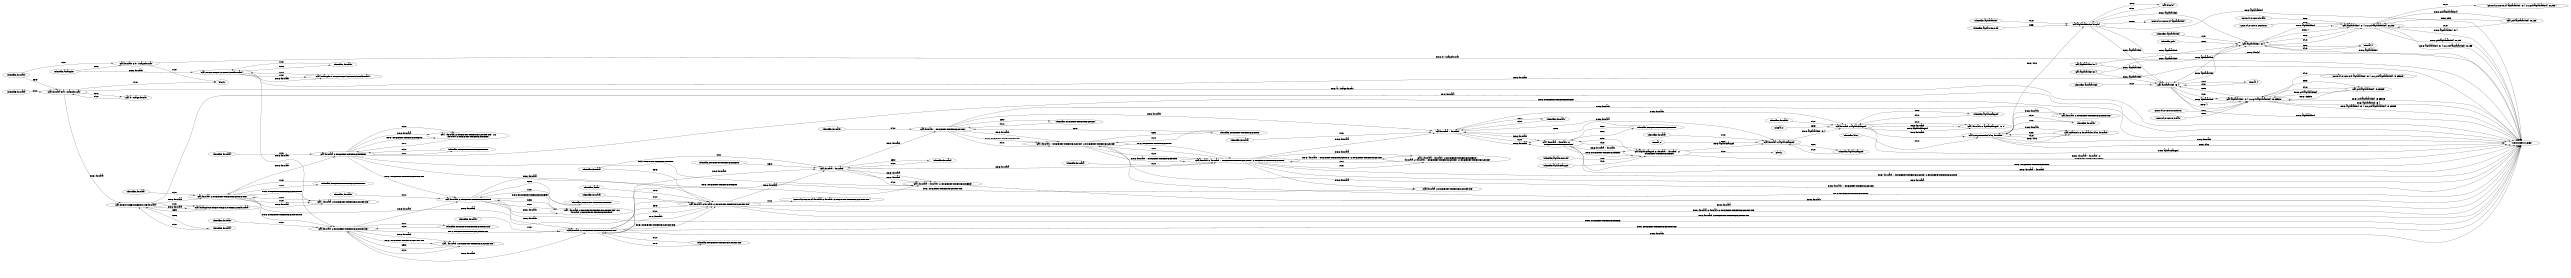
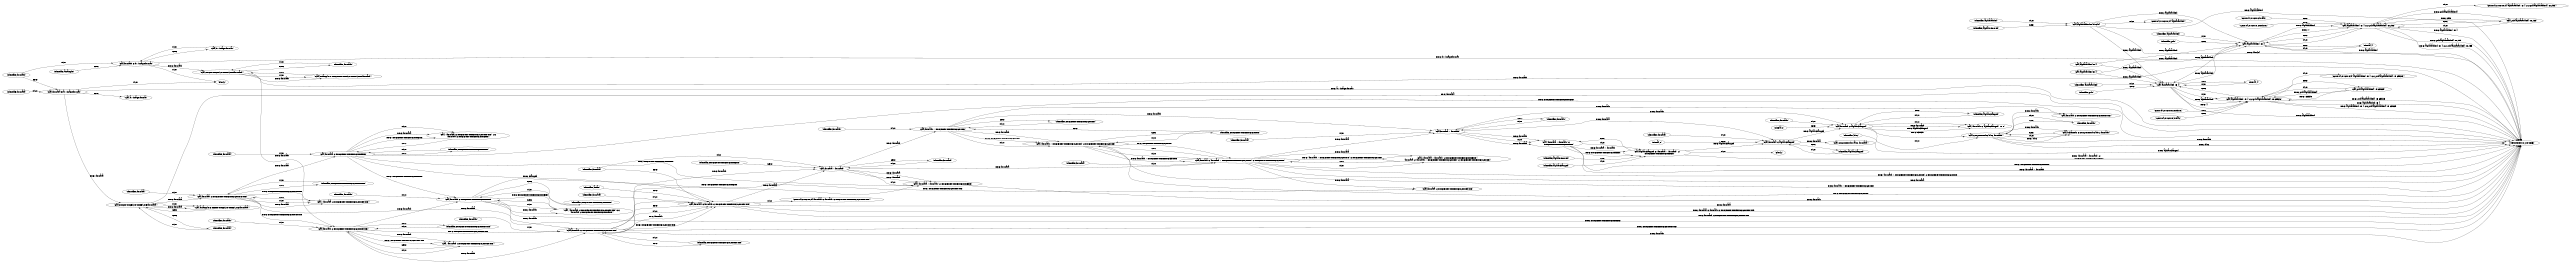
  digraph {
    rankdir=LR
    n1 [label="(Call,alpha_added = bloc[0])"]
    n2 [label="(Call,alpha_added != 4)"]
    n3 [label="(Call,alpha_added != 4)"]
    n4 [label="(ControlStructure,if (alpha_added))"]
-   n5 [label="(Call,bloc[0])"]
-   n6 [label="(MethodReturn,RET)"]
+   n6 [label="(MethodReturn,SAMPLE)"]
    n7 [label="(Call,alpha_added != 4 && pub[alpha_added] != 65535)"]
    n8 [label="(Literal,4)"]
    n9 [label="(Call,alpha_added != 4 && psb[alpha_added] != 255)"]
    n10 [label="(Literal,4)"]
    n11 [label="(Call,component_loc(bloc, formatb))"]
    n12 [label="(Call,formatb & PNG_FORMAT_FLAG_COLORMAP)"]
-   n13 [label="(Call,bchannels = formata_loc(bloc, formatb))"]
+   n13 [label="(Call,bchannels = component_loc(bloc, formatb))"]
    n14 [label="(Identifier,formatb)"]
    n15 [label="(Call,formatb & alpha_changed)"]
    n16 [label="(Call,(formatb & alpha_changed) != 0)"]
    n17 [label="(Identifier,alpha_changed)"]
    n18 [label="(Call,formata ^ formatb)"]
    n19 [label="(Call,formata & alpha_changed)"]
    n20 [label="(Call,(formata ^ formatb) &\n         PNG_FORMAT_FLAG_ALPHA)"]
    n21 [label="(Identifier,formatb)"]
+   n22 [label="(Call,component_loc(aloc, formata))"]
    n23 [label="(Identifier,alpha_changed)"]
    n24 [label="(Call,alpha_changed = (formata ^ formatb) &\n         PNG_FORMAT_FLAG_ALPHA)"]
-   n25 [label="(Identifier,PNG_FORMAT_FLAG_ALPHA)"]
    n26 [label="(Call,formata & (formatb ^ PNG_FORMAT_FLAG_COLOR) & PNG_FORMAT_FLAG_COLOR)"]
    n27 [label="(Call,(formatb ^ PNG_FORMAT_FLAG_COLOR) & PNG_FORMAT_FLAG_COLOR)"]
    n28 [label="(Call,((formata ^ formatb) & PNG_FORMAT_FLAG_LINEAR) |\n (formata & (formatb ^ PNG_FORMAT_FLAG_COLOR) & PNG_FORMAT_FLAG_COLOR))"]
    n29 [label="(Call,formata & PNG_FORMAT_FLAG_COLORMAP)"]
    n30 [label="(Identifier,PNG_FORMAT_FLAG_COLOR)"]
    n31 [label="(Call,formata ^ formatb)"]
    n32 [label="(Call,formatb ^ PNG_FORMAT_FLAG_COLOR)"]
    n33 [label="(Call,(formata ^ formatb) & PNG_FORMAT_FLAG_LINEAR)"]
    n34 [label="(Identifier,formatb)"]
    n35 [label="(Identifier,PNG_FORMAT_FLAG_COLOR)"]
    n36 [label="(Call,formata & formatb & PNG_FORMAT_FLAG_COLORMAP)"]
    n37 [label="(Call,formatb & PNG_FORMAT_FLAG_COLORMAP)"]
    n38 [label="(ControlStructure,if (formata & formatb & PNG_FORMAT_FLAG_COLORMAP))"]
    n39 [label="(Identifier,PNG_FORMAT_FLAG_COLORMAP)"]
    n40 [label="(Call,formata & PNG_FORMAT_FLAG_COLORMAP)"]
    n41 [label="(Call,formata & PNG_FORMAT_FLAG_LINEAR)"]
    n42 [label="(Call,formatb & PNG_FORMAT_FLAG_COLORMAP)"]
    n43 [label="(Identifier,PNG_FORMAT_FLAG_COLORMAP)"]
    n44 [label="(Call,!(formata & PNG_FORMAT_FLAG_COLORMAP))"]
    n45 [label="(Call,formatb & PNG_FORMAT_FLAG_LINEAR)"]
    n46 [label="(Identifier,PNG_FORMAT_FLAG_LINEAR)"]
    n47 [label="(Call,!(formata & PNG_FORMAT_FLAG_COLORMAP) &&\n (formata & PNG_FORMAT_FLAG_LINEAR))"]
    n48 [label="(Call,!(formatb & PNG_FORMAT_FLAG_COLORMAP))"]
    n49 [label="(Identifier,PNG_FORMAT_FLAG_COLORMAP)"]
-   n50 [label="(Call,PNG_IMAGE_LINEAR_SIZE(formata))"]
+   n50 [label="(Call,PNG_IMAGE_SAMPLE_SIZE(formata))"]
    n51 [label="(Identifier,formata)"]
-   n52 [label="(Call,a_sample = PNG_IMAGE_SAMPLE_SIZE(formata))"]
+   n52 [label="(Call,a_sample = RET_IMAGE_SAMPLE_SIZE(formata))"]
    n53 [label="(Call,formata = a->image.format)"]
    n54 [label="(Block,)"]
    n55 [label="(Call,a->image.format)"]
    n56 [label="(Call,!(formatb & PNG_FORMAT_FLAG_COLORMAP) &&\n (formatb & PNG_FORMAT_FLAG_LINEAR))"]
    n57 [label="(Identifier,PNG_FORMAT_FLAG_LINEAR)"]
    n58 [label="(Call,PNG_IMAGE_SAMPLE_SIZE(formatb))"]
-   n59 [label="(Call,b_sample = PNG_IMAGE_SAMPLE_SIZE(formatb))"]
+   n59 [label="(Call,b_sample = PNG_FORMAT_SAMPLE_SIZE(formatb))"]
    n60 [label="(Identifier,formatb)"]
    n61 [label="(Call,formatb = b->image.format)"]
+   n62 [label="(Call,b->image.format)"]
    n63 [label="(Block,)"]
    n64 [label="(Call,pub[alpha_added] != 65535)"]
    n65 [label="(ControlStructure,if (alpha_added != 4 && pub[alpha_added] != 65535))"]
    n66 [label="(Call,psb[alpha_added] != 255)"]
    n67 [label="(ControlStructure,if (alpha_added != 4 && psb[alpha_added] != 255))"]
    n68 [label="(ControlStructure,break;)"]
    n69 [label="(ControlStructure,continue;)"]
    n70 [label="(Identifier,formata)"]
    n71 [label="(Identifier,PNG_FORMAT_FLAG_LINEAR)"]
    n72 [label="(Identifier,alpha_added)"]
    n73 [label="(Identifier,formatb)"]
    n74 [label="(Identifier,formata)"]
+   n75 [label="(Identifier,pub)"]
    n76 [label="(Identifier,formatb)"]
    n77 [label="(Identifier,formatb)"]
    n78 [label="(Identifier,formata)"]
    n79 [label="(Identifier,formata)"]
    n80 [label="(Identifier,formata)"]
    n81 [label="(Identifier,formata)"]
    n82 [label="(ControlStructure,break;)"]
    n83 [label="(Literal,0)"]
    n84 [label="(Identifier,formatb)"]
    n85 [label="(Identifier,formatb)"]
    n86 [label="(Identifier,alpha_added)"]
    n87 [label="(Identifier,bloc)"]
    n88 [label="(Identifier,amax)"]
    n89 [label="(Identifier,formata)"]
    n90 [label="(Call,alpha_added = 4)"]
    n91 [label="(Call,alpha_added = 4)"]
    n92 [label="(ControlStructure,continue;)"]
    n93 [label="(Identifier,alpha_added)"]
    n94 [label="(Identifier,formata)"]
    n95 [label="(Identifier,a_sample)"]
    n96 [label="(Identifier,alpha_removed)"]
    n97 [label="(Identifier,alpha_changed)"]
    n98 [label="(Identifier,alpha_removed)"]
    n99 [label="(Literal,0)"]
    n100 [label="(Identifier,formatb)"]
    n101 [label="(Identifier,psb)"]
    n1 -> n2 [label="DDG: alpha_added"]
    n1 -> n3 [label="DDG: alpha_added"]
-   n1 -> n4 [label="FLAG: "]
-   n1 -> n5 [label="CFG: "]
+   n1 -> n4 [label="AST: "]
    n1 -> n6 [label="DDG: alpha_added"]
    n1 -> n6 [label="DDG: bloc[0]"]
    n2 -> n3 [label="DDG: alpha_added"]
    n2 -> n6 [label="DDG: alpha_added"]
    n2 -> n7 [label="AST: "]
    n2 -> n7 [label="DDG: alpha_added"]
    n2 -> n7 [label="DDG: 4"]
    n2 -> n8 [label="CFG: "]
    n3 -> n2 [label="DDG: alpha_added"]
    n3 -> n6 [label="DDG: alpha_added"]
    n3 -> n9 [label="AST: "]
    n3 -> n9 [label="DDG: alpha_added"]
    n3 -> n9 [label="DDG: 4"]
    n3 -> n10 [label="CFG: "]
-   n5 -> n1 [label="AST: "]
    n7 -> n2 [label="CFG: "]
    n7 -> n6 [label="DDG: alpha_added != 4"]
    n7 -> n6 [label="DDG: alpha_added != 4 && pub[alpha_added] != 65535"]
    n7 -> n6 [label="DDG: pub[alpha_added] != 65535"]
    n7 -> n64 [label="CFG: "]
    n7 -> n65 [label="AST: "]
    n8 -> n2 [label="AST: "]
    n9 -> n3 [label="CFG: "]
    n9 -> n6 [label="DDG: alpha_added != 4"]
    n9 -> n6 [label="DDG: psb[alpha_added] != 255"]
    n9 -> n6 [label="DDG: alpha_added != 4 && psb[alpha_added] != 255"]
+   n9 -> n66 [label="CFG: "]
    n9 -> n67 [label="AST: "]
    n10 -> n3 [label="AST: "]
-   n11 -> n1 [label="DDG: bloc"]
    n11 -> n6 [label="DDG: formatb"]
    n11 -> n6 [label="DDG: bloc"]
    n11 -> n12 [label="DDG: formatb"]
    n11 -> n13 [label="AST: "]
    n11 -> n13 [label="DDG: bloc"]
    n11 -> n13 [label="DDG: formatb"]
    n11 -> n14 [label="CFG: "]
    n13 -> n11 [label="CFG: "]
    n14 -> n11 [label="AST: "]
    n15 -> n6 [label="DDG: alpha_changed"]
-   n15 -> n11 [label="DDG: formatb"]
+   n15 -> n11 [label="DDG: 65535"]
    n15 -> n16 [label="AST: "]
    n15 -> n16 [label="DDG: formatb"]
    n15 -> n16 [label="DDG: alpha_changed"]
    n15 -> n17 [label="CFG: "]
    n17 -> n15 [label="AST: "]
    n18 -> n15 [label="DDG: formatb"]
    n18 -> n19 [label="DDG: formata"]
    n18 -> n20 [label="AST: "]
    n18 -> n20 [label="DDG: formata"]
    n18 -> n20 [label="DDG: formatb"]
    n18 -> n21 [label="CFG: "]
-   n19 -> n15 [label="DDG: alpha_added != 4"]
+   n19 -> n15 [label="DDG: alpha_changed"]
+   n19 -> n22 [label="DDG: formata"]
    n19 -> n23 [label="CFG: "]
    n20 -> n6 [label="DDG: PNG_FORMAT_FLAG_ALPHA"]
    n20 -> n6 [label="DDG: formata ^ formatb"]
    n20 -> n24 [label="AST: "]
    n20 -> n24 [label="DDG: formata ^ formatb"]
    n20 -> n24 [label="DDG: PNG_FORMAT_FLAG_ALPHA"]
-   n20 -> n25 [label="CFG: "]
    n21 -> n18 [label="AST: "]
    n23 -> n19 [label="AST: "]
    n24 -> n6 [label="DDG: (formata ^ formatb) &\n         PNG_FORMAT_FLAG_ALPHA"]
    n24 -> n19 [label="DDG: alpha_changed"]
    n24 -> n20 [label="CFG: "]
    n24 -> n63 [label="AST: "]
-   n25 -> n18 [label="CFG: "]
-   n25 -> n20 [label="AST: "]
    n26 -> n6 [label="DDG: formata"]
    n26 -> n6 [label="DDG: (formatb ^ PNG_FORMAT_FLAG_COLOR) & PNG_FORMAT_FLAG_COLOR"]
    n26 -> n18 [label="DDG: formata"]
    n26 -> n27 [label="CFG: "]
    n26 -> n28 [label="AST: "]
    n26 -> n28 [label="DDG: formata"]
    n26 -> n28 [label="DDG: (formatb ^ PNG_FORMAT_FLAG_COLOR) & PNG_FORMAT_FLAG_COLOR"]
    n26 -> n29 [label="DDG: formata"]
    n27 -> n6 [label="DDG: formatb ^ PNG_FORMAT_FLAG_COLOR"]
    n27 -> n6 [label="DDG: PNG_FORMAT_FLAG_COLOR"]
    n27 -> n26 [label="AST: "]
    n27 -> n26 [label="DDG: formatb ^ PNG_FORMAT_FLAG_COLOR"]
    n27 -> n26 [label="DDG: PNG_FORMAT_FLAG_COLOR"]
    n27 -> n30 [label="CFG: "]
    n28 -> n26 [label="CFG: "]
    n30 -> n27 [label="AST: "]
    n30 -> n32 [label="CFG: "]
    n31 -> n26 [label="DDG: formata"]
    n31 -> n32 [label="DDG: formatb"]
    n31 -> n33 [label="AST: "]
    n31 -> n33 [label="DDG: formata"]
    n31 -> n33 [label="DDG: formatb"]
    n31 -> n34 [label="CFG: "]
    n32 -> n12 [label="DDG: formatb"]
    n32 -> n18 [label="DDG: formatb"]
    n32 -> n27 [label="AST: "]
    n32 -> n27 [label="DDG: formatb"]
    n32 -> n27 [label="DDG: PNG_FORMAT_FLAG_COLOR"]
    n32 -> n35 [label="CFG: "]
    n33 -> n6 [label="DDG: formatb"]
    n34 -> n31 [label="AST: "]
    n35 -> n32 [label="AST: "]
    n36 -> n6 [label="DDG: formata"]
    n36 -> n6 [label="DDG: formata & formatb & PNG_FORMAT_FLAG_COLORMAP"]
    n36 -> n6 [label="DDG: formatb & PNG_FORMAT_FLAG_COLORMAP"]
    n36 -> n31 [label="DDG: formata"]
    n36 -> n37 [label="CFG: "]
    n36 -> n38 [label="AST: "]
    n37 -> n6 [label="DDG: PNG_FORMAT_FLAG_COLORMAP"]
    n37 -> n6 [label="DDG: formatb"]
    n37 -> n29 [label="DDG: PNG_FORMAT_FLAG_COLORMAP"]
    n37 -> n31 [label="DDG: formatb"]
    n37 -> n36 [label="AST: "]
    n37 -> n36 [label="DDG: formatb"]
    n37 -> n36 [label="DDG: PNG_FORMAT_FLAG_COLORMAP"]
    n37 -> n39 [label="CFG: "]
    n39 -> n37 [label="AST: "]
    n40 -> n36 [label="DDG: formata"]
    n40 -> n41 [label="DDG: formata"]
    n40 -> n42 [label="DDG: PNG_FORMAT_FLAG_COLORMAP"]
    n40 -> n43 [label="CFG: "]
    n40 -> n44 [label="AST: "]
    n40 -> n44 [label="DDG: formata"]
    n40 -> n44 [label="DDG: PNG_FORMAT_FLAG_COLORMAP"]
    n41 -> n6 [label="DDG: PNG_FORMAT_FLAG_LINEAR"]
    n41 -> n33 [label="DDG: PNG_FORMAT_FLAG_LINEAR"]
-   n41 -> n36 [label="DDG: formata"]
-   n41 -> n45 [label="DDG: PNG_FORMAT_FLAG_COLORMAP"]
+   n41 -> n36 [label="DDG: changed"]
+   n41 -> n45 [label="DDG: PNG_FORMAT_FLAG_LINEAR"]
    n41 -> n46 [label="CFG: "]
    n41 -> n47 [label="AST: "]
    n41 -> n47 [label="DDG: formata"]
    n41 -> n47 [label="DDG: PNG_FORMAT_FLAG_LINEAR"]
    n42 -> n37 [label="DDG: formatb"]
    n42 -> n37 [label="DDG: PNG_FORMAT_FLAG_COLORMAP"]
    n42 -> n45 [label="DDG: formatb"]
    n42 -> n48 [label="AST: "]
    n42 -> n48 [label="DDG: formatb"]
    n42 -> n48 [label="DDG: PNG_FORMAT_FLAG_COLORMAP"]
    n42 -> n49 [label="CFG: "]
    n43 -> n40 [label="AST: "]
    n44 -> n40 [label="CFG: "]
    n45 -> n6 [label="DDG: PNG_FORMAT_FLAG_LINEAR"]
    n45 -> n33 [label="DDG: PNG_FORMAT_FLAG_LINEAR"]
    n45 -> n37 [label="DDG: formatb"]
    n45 -> n56 [label="AST: "]
    n45 -> n56 [label="DDG: formatb"]
    n45 -> n56 [label="DDG: PNG_FORMAT_FLAG_LINEAR"]
    n45 -> n57 [label="CFG: "]
    n46 -> n41 [label="AST: "]
    n47 -> n41 [label="CFG: "]
    n48 -> n42 [label="CFG: "]
    n49 -> n42 [label="AST: "]
    n50 -> n6 [label="DDG: formata"]
    n50 -> n40 [label="DDG: formata"]
    n50 -> n51 [label="CFG: "]
    n50 -> n52 [label="AST: "]
    n50 -> n52 [label="DDG: formata"]
    n51 -> n50 [label="AST: "]
    n52 -> n50 [label="CFG: "]
    n53 -> n6 [label="DDG: a->image.format"]
    n53 -> n50 [label="DDG: formata"]
    n53 -> n54 [label="AST: "]
    n53 -> n55 [label="CFG: "]
-   n55 -> n53 [label="AST: "]
    n56 -> n45 [label="CFG: "]
    n57 -> n45 [label="AST: "]
    n58 -> n6 [label="DDG: formatb"]
    n58 -> n42 [label="DDG: formatb"]
    n58 -> n59 [label="AST: "]
    n58 -> n59 [label="DDG: formatb"]
    n58 -> n60 [label="CFG: "]
    n59 -> n58 [label="CFG: "]
    n60 -> n58 [label="AST: "]
    n61 -> n6 [label="DDG: b->image.format"]
    n61 -> n54 [label="AST: "]
-   n95 -> n58 [label="DDG: formatb"]
+   n61 -> n58 [label="DDG: formatb"]
+   n61 -> n62 [label="CFG: "]
+   n62 -> n61 [label="AST: "]
    n64 -> n7 [label="AST: "]
    n64 -> n7 [label="DDG: pub[alpha_added]"]
    n64 -> n7 [label="DDG: 65535"]
    n66 -> n9 [label="AST: "]
    n66 -> n9 [label="DDG: psb[alpha_added]"]
    n66 -> n9 [label="DDG: 255"]
    n68 -> n9 [label="CFG: "]
    n69 -> n9 [label="CFG: "]
    n70 -> n19 [label="AST: "]
    n71 -> n31 [label="CFG: "]
    n72 -> n1 [label="AST: "]
    n73 -> n32 [label="AST: "]
    n74 -> n31 [label="AST: "]
    n74 -> n36 [label="CFG: "]
+   n75 -> n2 [label="CFG: "]
    n76 -> n42 [label="AST: "]
    n77 -> n53 [label="CFG: "]
    n77 -> n61 [label="AST: "]
    n78 -> n40 [label="AST: "]
    n79 -> n53 [label="AST: "]
    n80 -> n41 [label="AST: "]
    n81 -> n18 [label="AST: "]
    n82 -> n7 [label="CFG: "]
    n83 -> n15 [label="CFG: "]
    n84 -> n37 [label="AST: "]
    n85 -> n15 [label="AST: "]
    n86 -> n2 [label="AST: "]
    n87 -> n11 [label="AST: "]
    n88 -> n36 [label="CFG: "]
    n89 -> n26 [label="AST: "]
    n90 -> n2 [label="DDG: alpha_added"]
    n90 -> n3 [label="DDG: alpha_added"]
    n91 -> n2 [label="DDG: alpha_added"]
    n91 -> n3 [label="DDG: alpha_added"]
    n92 -> n7 [label="CFG: "]
    n93 -> n3 [label="AST: "]
    n94 -> n36 [label="AST: "]
    n95 -> n61 [label="CFG: "]
    n96 -> n1 [label="CFG: "]
    n97 -> n24 [label="AST: "]
    n98 -> n24 [label="CFG: "]
    n99 -> n19 [label="CFG: "]
    n100 -> n45 [label="AST: "]
    n101 -> n3 [label="CFG: "]
  }
